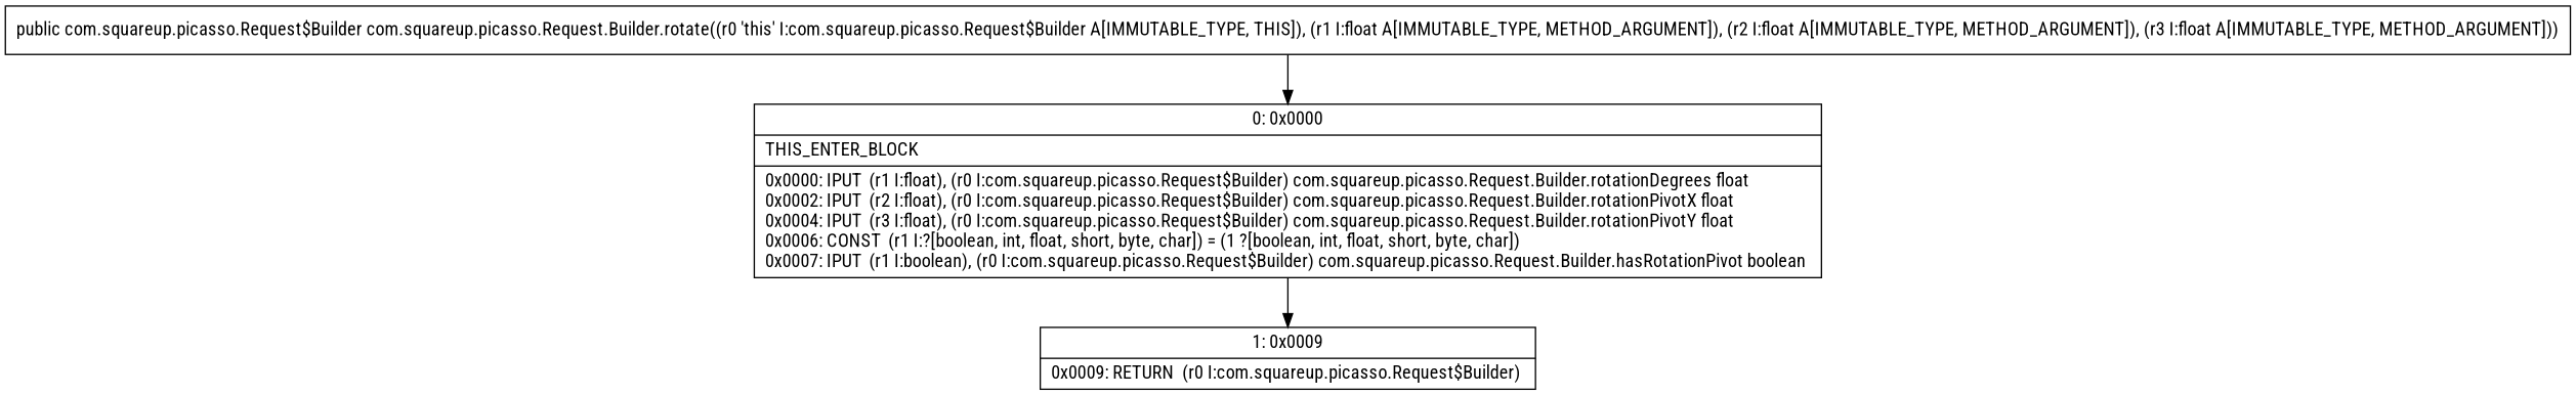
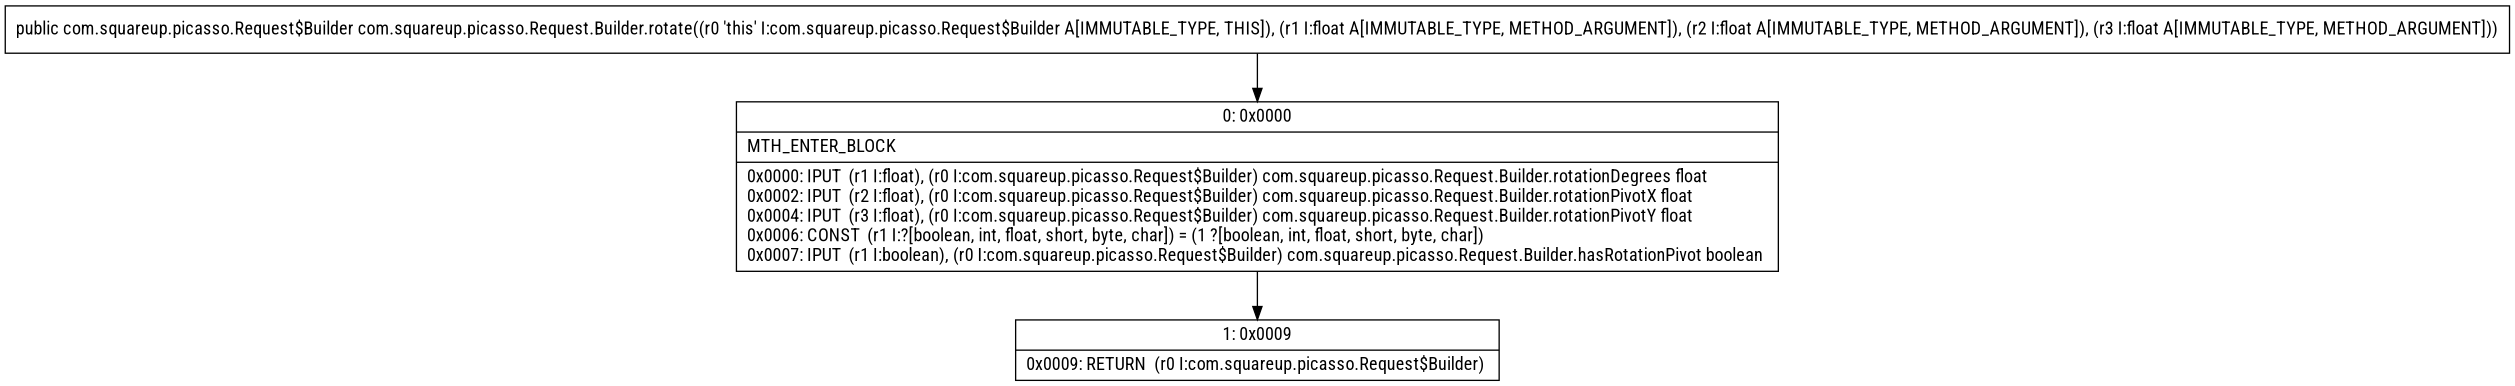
  digraph {
    fontname="Roboto Condensed"
    node [shape=record fontname="Roboto Condensed"]
    edge [fontname="Roboto Condensed"]
-   n1 [label="{0\:\ 0x0000|THIS_ENTER_BLOCK\l|0x0000: IPUT  (r1 I:float), (r0 I:com.squareup.picasso.Request$Builder) com.squareup.picasso.Request.Builder.rotationDegrees float \l0x0002: IPUT  (r2 I:float), (r0 I:com.squareup.picasso.Request$Builder) com.squareup.picasso.Request.Builder.rotationPivotX float \l0x0004: IPUT  (r3 I:float), (r0 I:com.squareup.picasso.Request$Builder) com.squareup.picasso.Request.Builder.rotationPivotY float \l0x0006: CONST  (r1 I:?[boolean, int, float, short, byte, char]) = (1 ?[boolean, int, float, short, byte, char]) \l0x0007: IPUT  (r1 I:boolean), (r0 I:com.squareup.picasso.Request$Builder) com.squareup.picasso.Request.Builder.hasRotationPivot boolean \l}"]
+   n1 [label="{0\:\ 0x0000|MTH_ENTER_BLOCK\l|0x0000: IPUT  (r1 I:float), (r0 I:com.squareup.picasso.Request$Builder) com.squareup.picasso.Request.Builder.rotationDegrees float \l0x0002: IPUT  (r2 I:float), (r0 I:com.squareup.picasso.Request$Builder) com.squareup.picasso.Request.Builder.rotationPivotX float \l0x0004: IPUT  (r3 I:float), (r0 I:com.squareup.picasso.Request$Builder) com.squareup.picasso.Request.Builder.rotationPivotY float \l0x0006: CONST  (r1 I:?[boolean, int, float, short, byte, char]) = (1 ?[boolean, int, float, short, byte, char]) \l0x0007: IPUT  (r1 I:boolean), (r0 I:com.squareup.picasso.Request$Builder) com.squareup.picasso.Request.Builder.hasRotationPivot boolean \l}"]
    n2 [label="{1\:\ 0x0009|0x0009: RETURN  (r0 I:com.squareup.picasso.Request$Builder) \l}"]
    n3 [label="{public com.squareup.picasso.Request$Builder com.squareup.picasso.Request.Builder.rotate((r0 'this' I:com.squareup.picasso.Request$Builder A[IMMUTABLE_TYPE, THIS]), (r1 I:float A[IMMUTABLE_TYPE, METHOD_ARGUMENT]), (r2 I:float A[IMMUTABLE_TYPE, METHOD_ARGUMENT]), (r3 I:float A[IMMUTABLE_TYPE, METHOD_ARGUMENT])) }"]
    n1 -> n2
    n3 -> n1
  }
